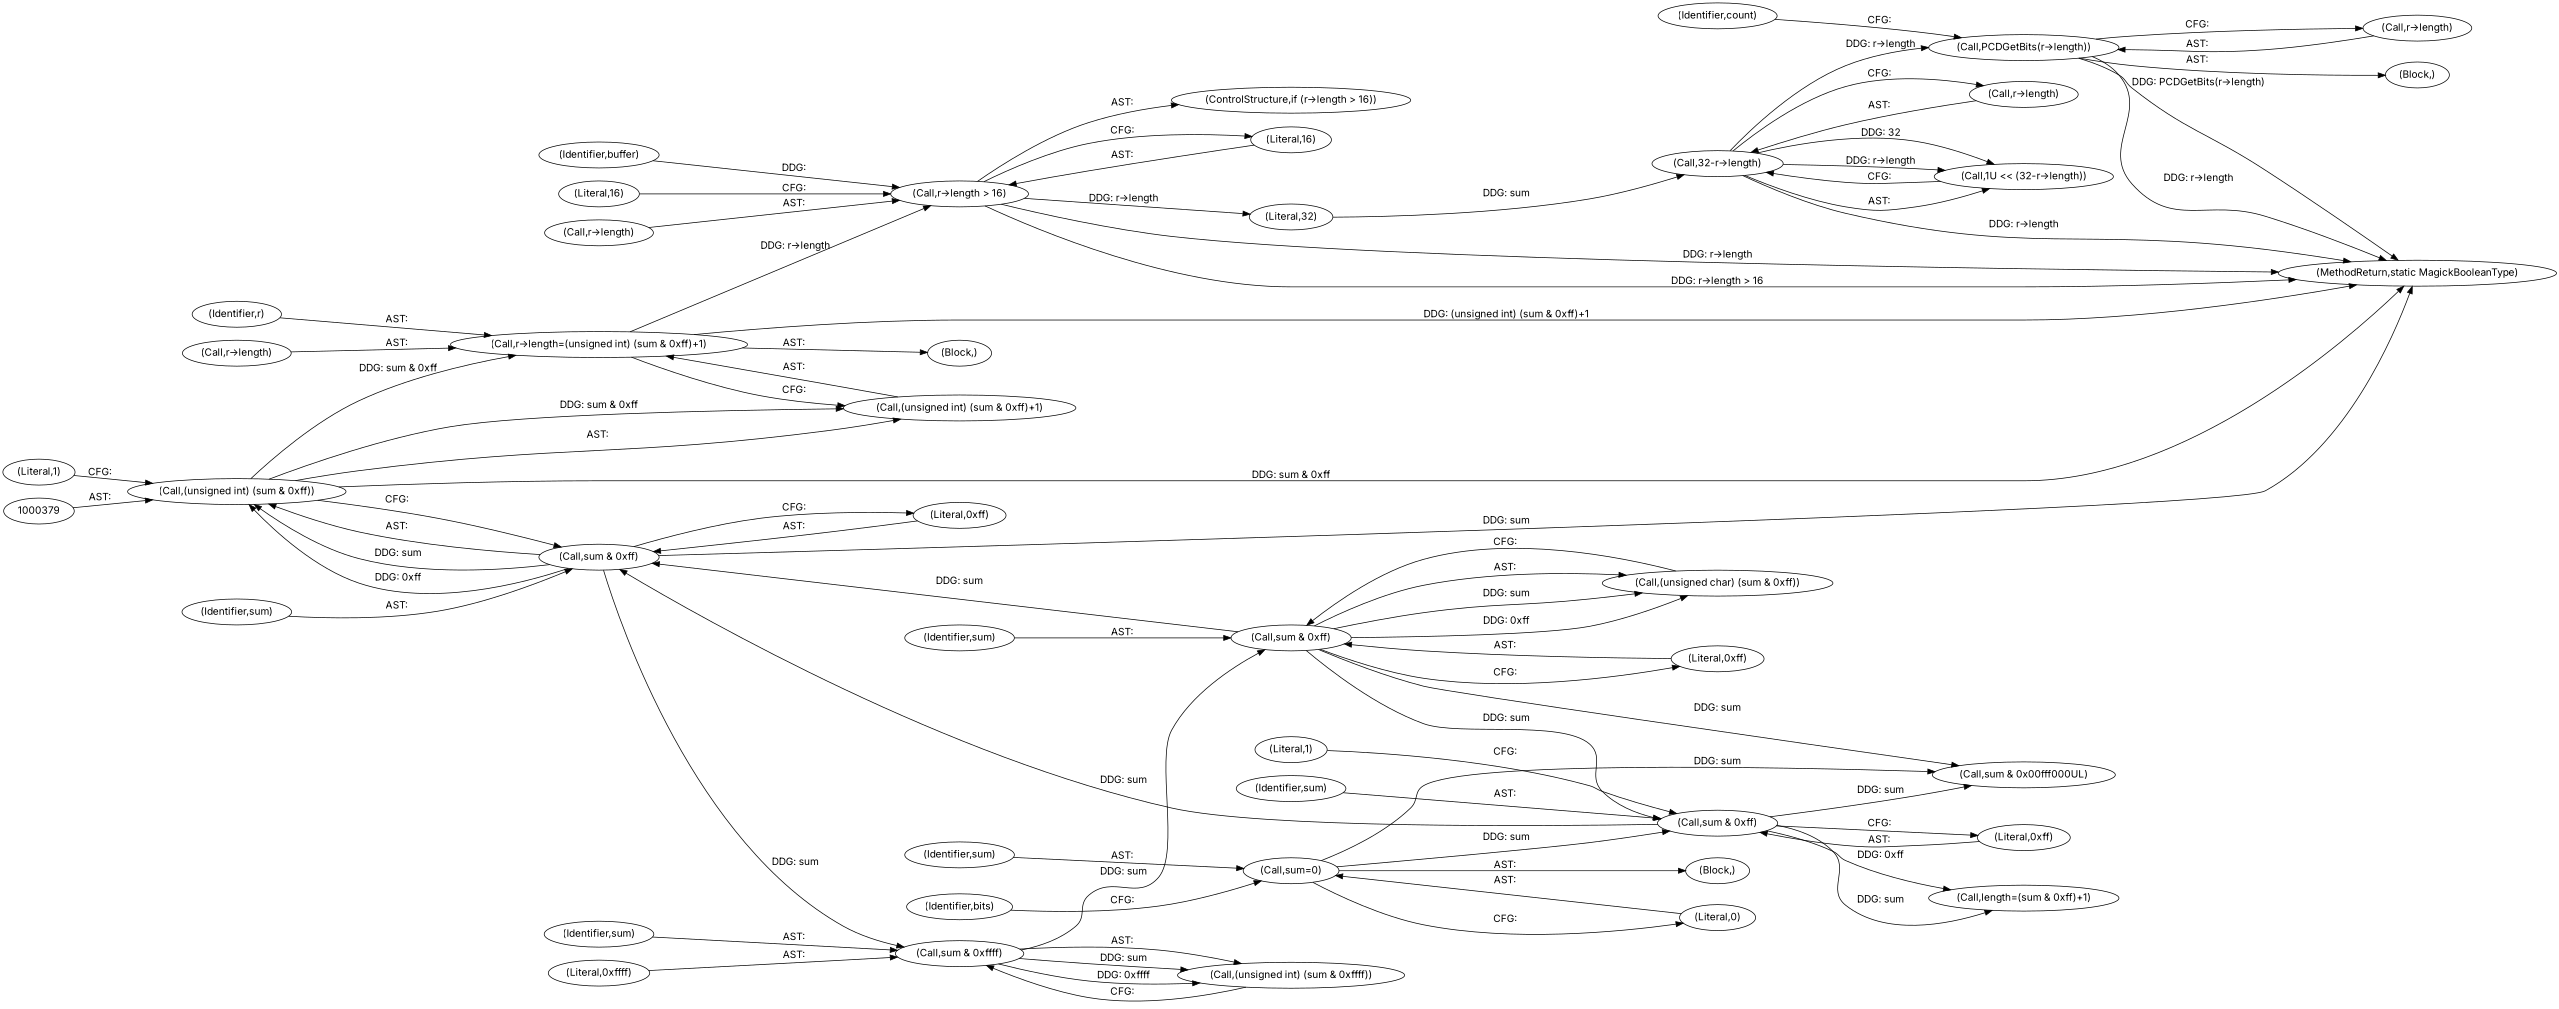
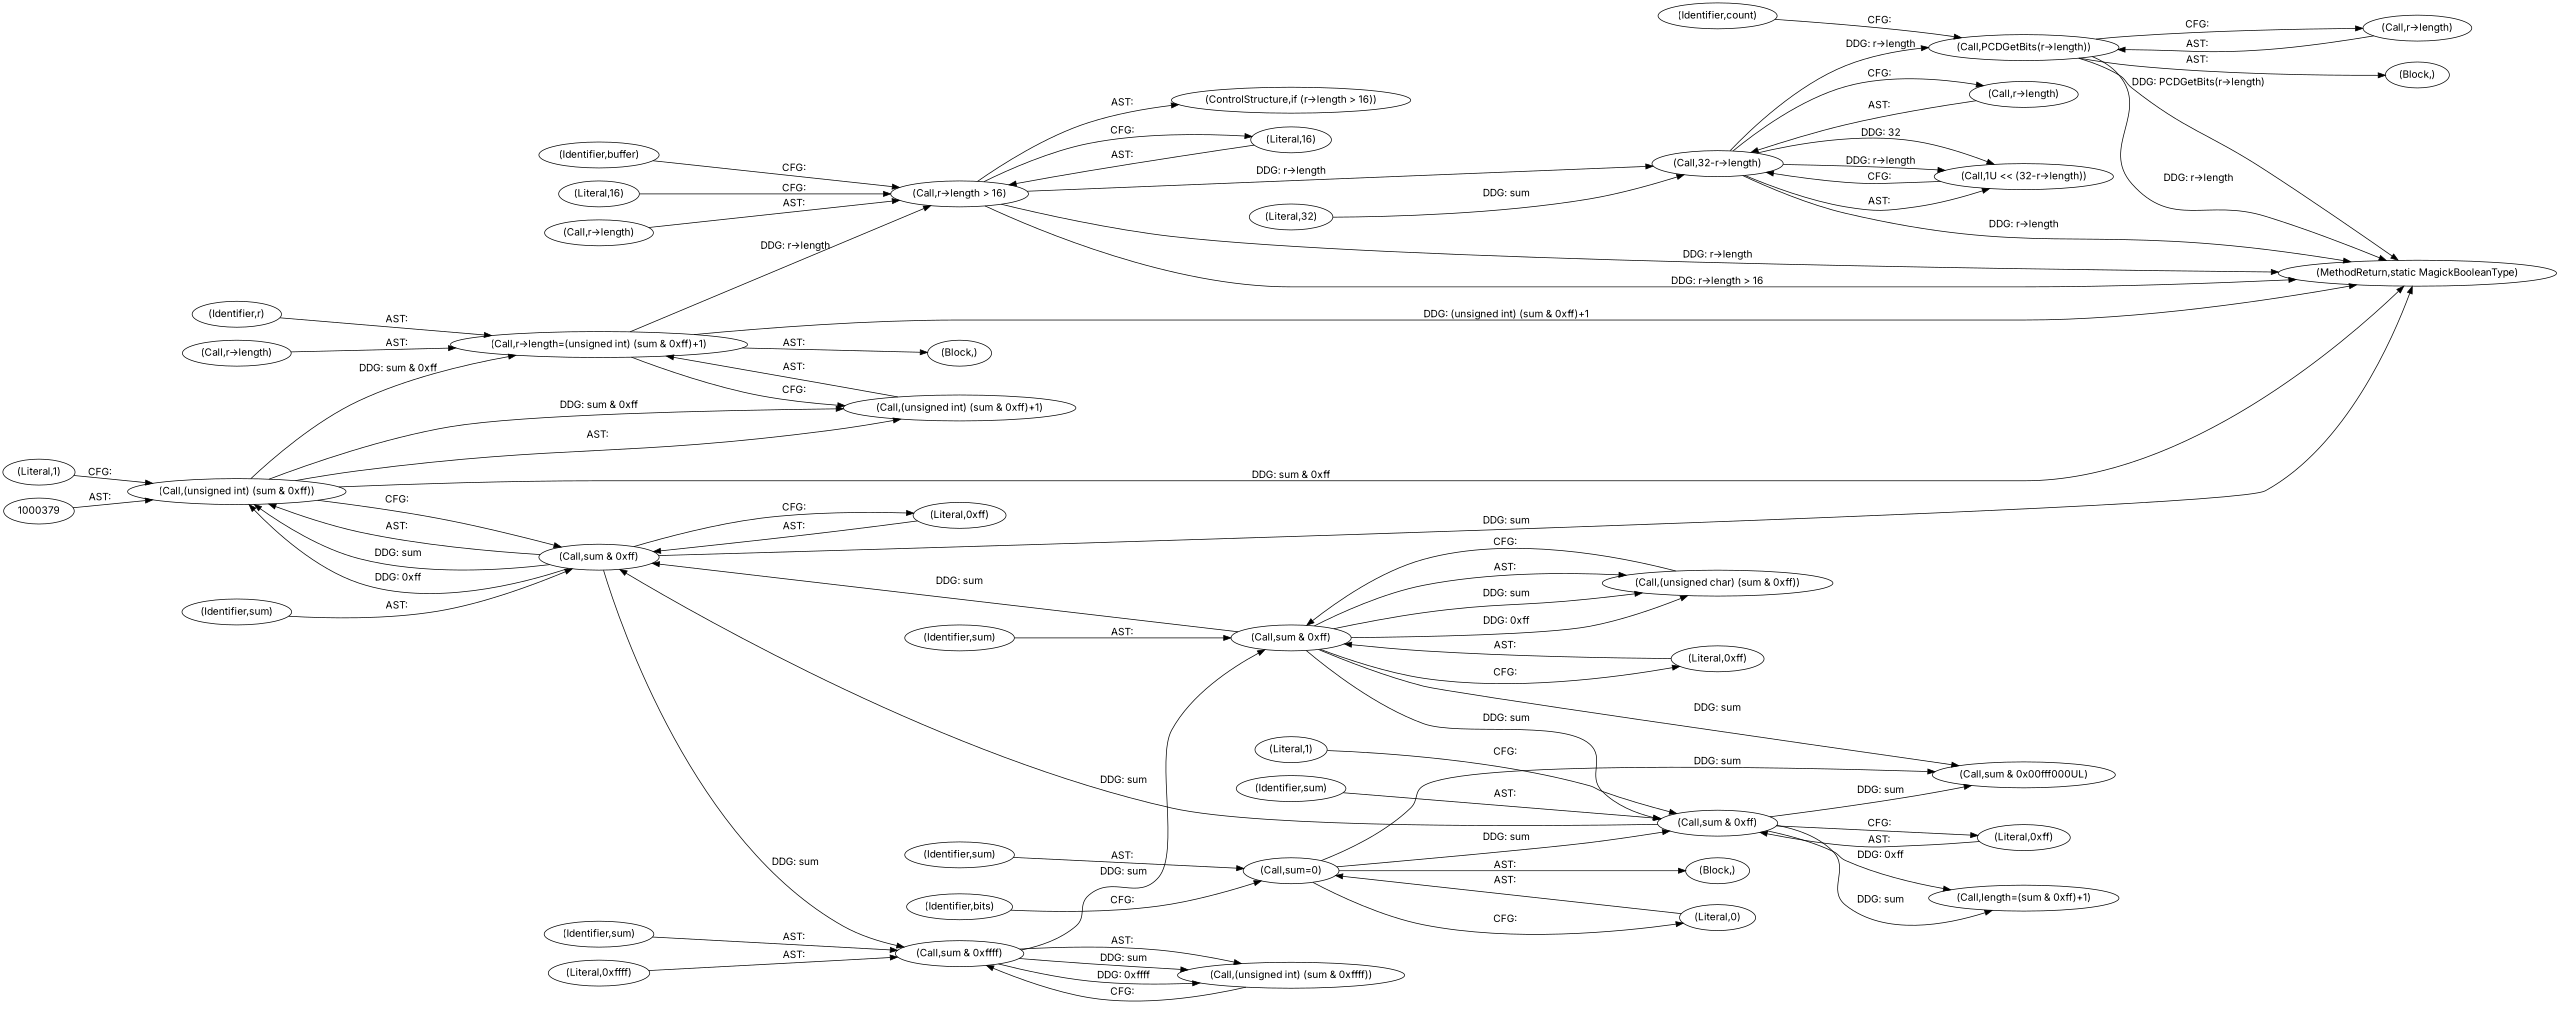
  digraph {
    fontname=Inter
    rankdir=LR
    node [fontname=Inter]
    edge [fontname=Inter]
    n1 [label="(Call,PCDGetBits(r->length))"]
    n2 [label="(Call,r->length)"]
    n3 [label="(MethodReturn,static MagickBooleanType)"]
    n4 [label="(Block,)"]
    n5 [label="(Call,32-r->length)"]
    n6 [label="(Call,r->length)"]
    n7 [label="(Call,1U << (32-r->length))"]
    n8 [label="(Call,r->length > 16)"]
    n9 [label="(ControlStructure,if (r->length > 16))"]
    n10 [label="(Literal,16)"]
    n11 [label="(Call,r->length=(unsigned int) (sum & 0xff)+1)"]
    n12 [label="(Block,)"]
    n13 [label="(Call,(unsigned int) (sum & 0xff)+1)"]
    n14 [label="(Call,(unsigned int) (sum & 0xff))"]
    n15 [label="(Call,sum & 0xff)"]
    n16 [label="(Call,sum & 0xffff)"]
    n17 [label="(Literal,0xff)"]
    n18 [label="(Call,sum & 0xff)"]
    n19 [label="(Call,(unsigned int) (sum & 0xffff))"]
    n20 [label="(Call,sum & 0xff)"]
    n21 [label="(Call,length=(sum & 0xff)+1)"]
    n22 [label="(Call,sum & 0x00fff000UL)"]
    n23 [label="(Literal,0xff)"]
    n24 [label="(Call,(unsigned char) (sum & 0xff))"]
    n25 [label="(Literal,0xff)"]
    n26 [label="(Literal,0xffff)"]
    n27 [label="(Call,sum=0)"]
    n28 [label="(Literal,0)"]
    n29 [label="(Block,)"]
    n30 [label="(Identifier,sum)"]
    n31 [label="(Identifier,bits)"]
    n32 [label="(Identifier,sum)"]
    n33 [label="(Identifier,r)"]
    n34 [label="(Call,r->length)"]
    n35 [label="(Literal,1)"]
    n36 [label="(Call,r->length)"]
    n37 [label="(Identifier,sum)"]
    n38 [label="(Literal,1)"]
    n39 [label="(Identifier,sum)"]
    n40 [label="(Identifier,count)"]
    n41 [label="(Identifier,buffer)"]
    n42 [label="(Literal,16)"]
    n43 [label="(Literal,32)"]
    n44 [label="(Identifier,sum)"]
    1000379
    n1 -> n2 [label="CFG: "]
    n1 -> n3 [label="DDG: PCDGetBits(r->length)"]
    n1 -> n3 [label="DDG: r->length"]
    n1 -> n4 [label="AST: "]
    n2 -> n1 [label="AST: "]
    n5 -> n1 [label="DDG: r->length"]
    n5 -> n3 [label="DDG: r->length"]
    n5 -> n6 [label="CFG: "]
    n5 -> n7 [label="AST: "]
    n5 -> n7 [label="DDG: 32"]
    n5 -> n7 [label="DDG: r->length"]
    n6 -> n5 [label="AST: "]
    n7 -> n5 [label="CFG: "]
    n8 -> n3 [label="DDG: r->length"]
    n8 -> n3 [label="DDG: r->length > 16"]
-   n8 -> n43 [label="DDG: r->length"]
+   n8 -> n5 [label="DDG: r->length"]
    n8 -> n9 [label="AST: "]
    n8 -> n10 [label="CFG: "]
    n10 -> n8 [label="AST: "]
    n11 -> n3 [label="DDG: (unsigned int) (sum & 0xff)+1"]
    n11 -> n8 [label="DDG: r->length"]
    n11 -> n12 [label="AST: "]
    n11 -> n13 [label="CFG: "]
    n13 -> n11 [label="AST: "]
    n14 -> n3 [label="DDG: sum & 0xff"]
    n14 -> n11 [label="DDG: sum & 0xff"]
    n14 -> n13 [label="AST: "]
    n14 -> n13 [label="DDG: sum & 0xff"]
    n14 -> n15 [label="CFG: "]
    n15 -> n3 [label="DDG: sum"]
    n15 -> n14 [label="AST: "]
    n15 -> n14 [label="DDG: sum"]
    n15 -> n14 [label="DDG: 0xff"]
    n15 -> n16 [label="DDG: sum"]
    n15 -> n17 [label="CFG: "]
    n16 -> n18 [label="DDG: sum"]
    n16 -> n19 [label="AST: "]
    n16 -> n19 [label="DDG: sum"]
    n16 -> n19 [label="DDG: 0xffff"]
    n17 -> n15 [label="AST: "]
    n18 -> n15 [label="DDG: sum"]
    n18 -> n20 [label="DDG: sum"]
    n18 -> n22 [label="DDG: sum"]
    n18 -> n24 [label="AST: "]
    n18 -> n24 [label="DDG: sum"]
    n18 -> n24 [label="DDG: 0xff"]
    n18 -> n25 [label="CFG: "]
    n19 -> n16 [label="CFG: "]
    n20 -> n15 [label="DDG: sum"]
    n20 -> n21 [label="DDG: sum"]
    n20 -> n21 [label="DDG: 0xff"]
    n20 -> n22 [label="DDG: sum"]
    n20 -> n23 [label="CFG: "]
    n23 -> n20 [label="AST: "]
    n24 -> n18 [label="CFG: "]
    n25 -> n18 [label="AST: "]
    n26 -> n16 [label="AST: "]
    n27 -> n20 [label="DDG: sum"]
    n27 -> n22 [label="DDG: sum"]
    n27 -> n28 [label="CFG: "]
    n27 -> n29 [label="AST: "]
    n28 -> n27 [label="AST: "]
    n30 -> n15 [label="AST: "]
    n31 -> n27 [label="CFG: "]
    n32 -> n16 [label="AST: "]
    n33 -> n11 [label="AST: "]
    n34 -> n8 [label="AST: "]
    n35 -> n20 [label="CFG: "]
    n36 -> n11 [label="AST: "]
    n37 -> n18 [label="AST: "]
    n38 -> n14 [label="CFG: "]
    n39 -> n20 [label="AST: "]
    n40 -> n1 [label="CFG: "]
-   n41 -> n8 [label="DDG: "]
+   n41 -> n8 [label="CFG: "]
    n42 -> n8 [label="CFG: "]
    n43 -> n5 [label="DDG: sum"]
    n44 -> n27 [label="AST: "]
    1000379 -> n14 [label="AST: "]
  }
